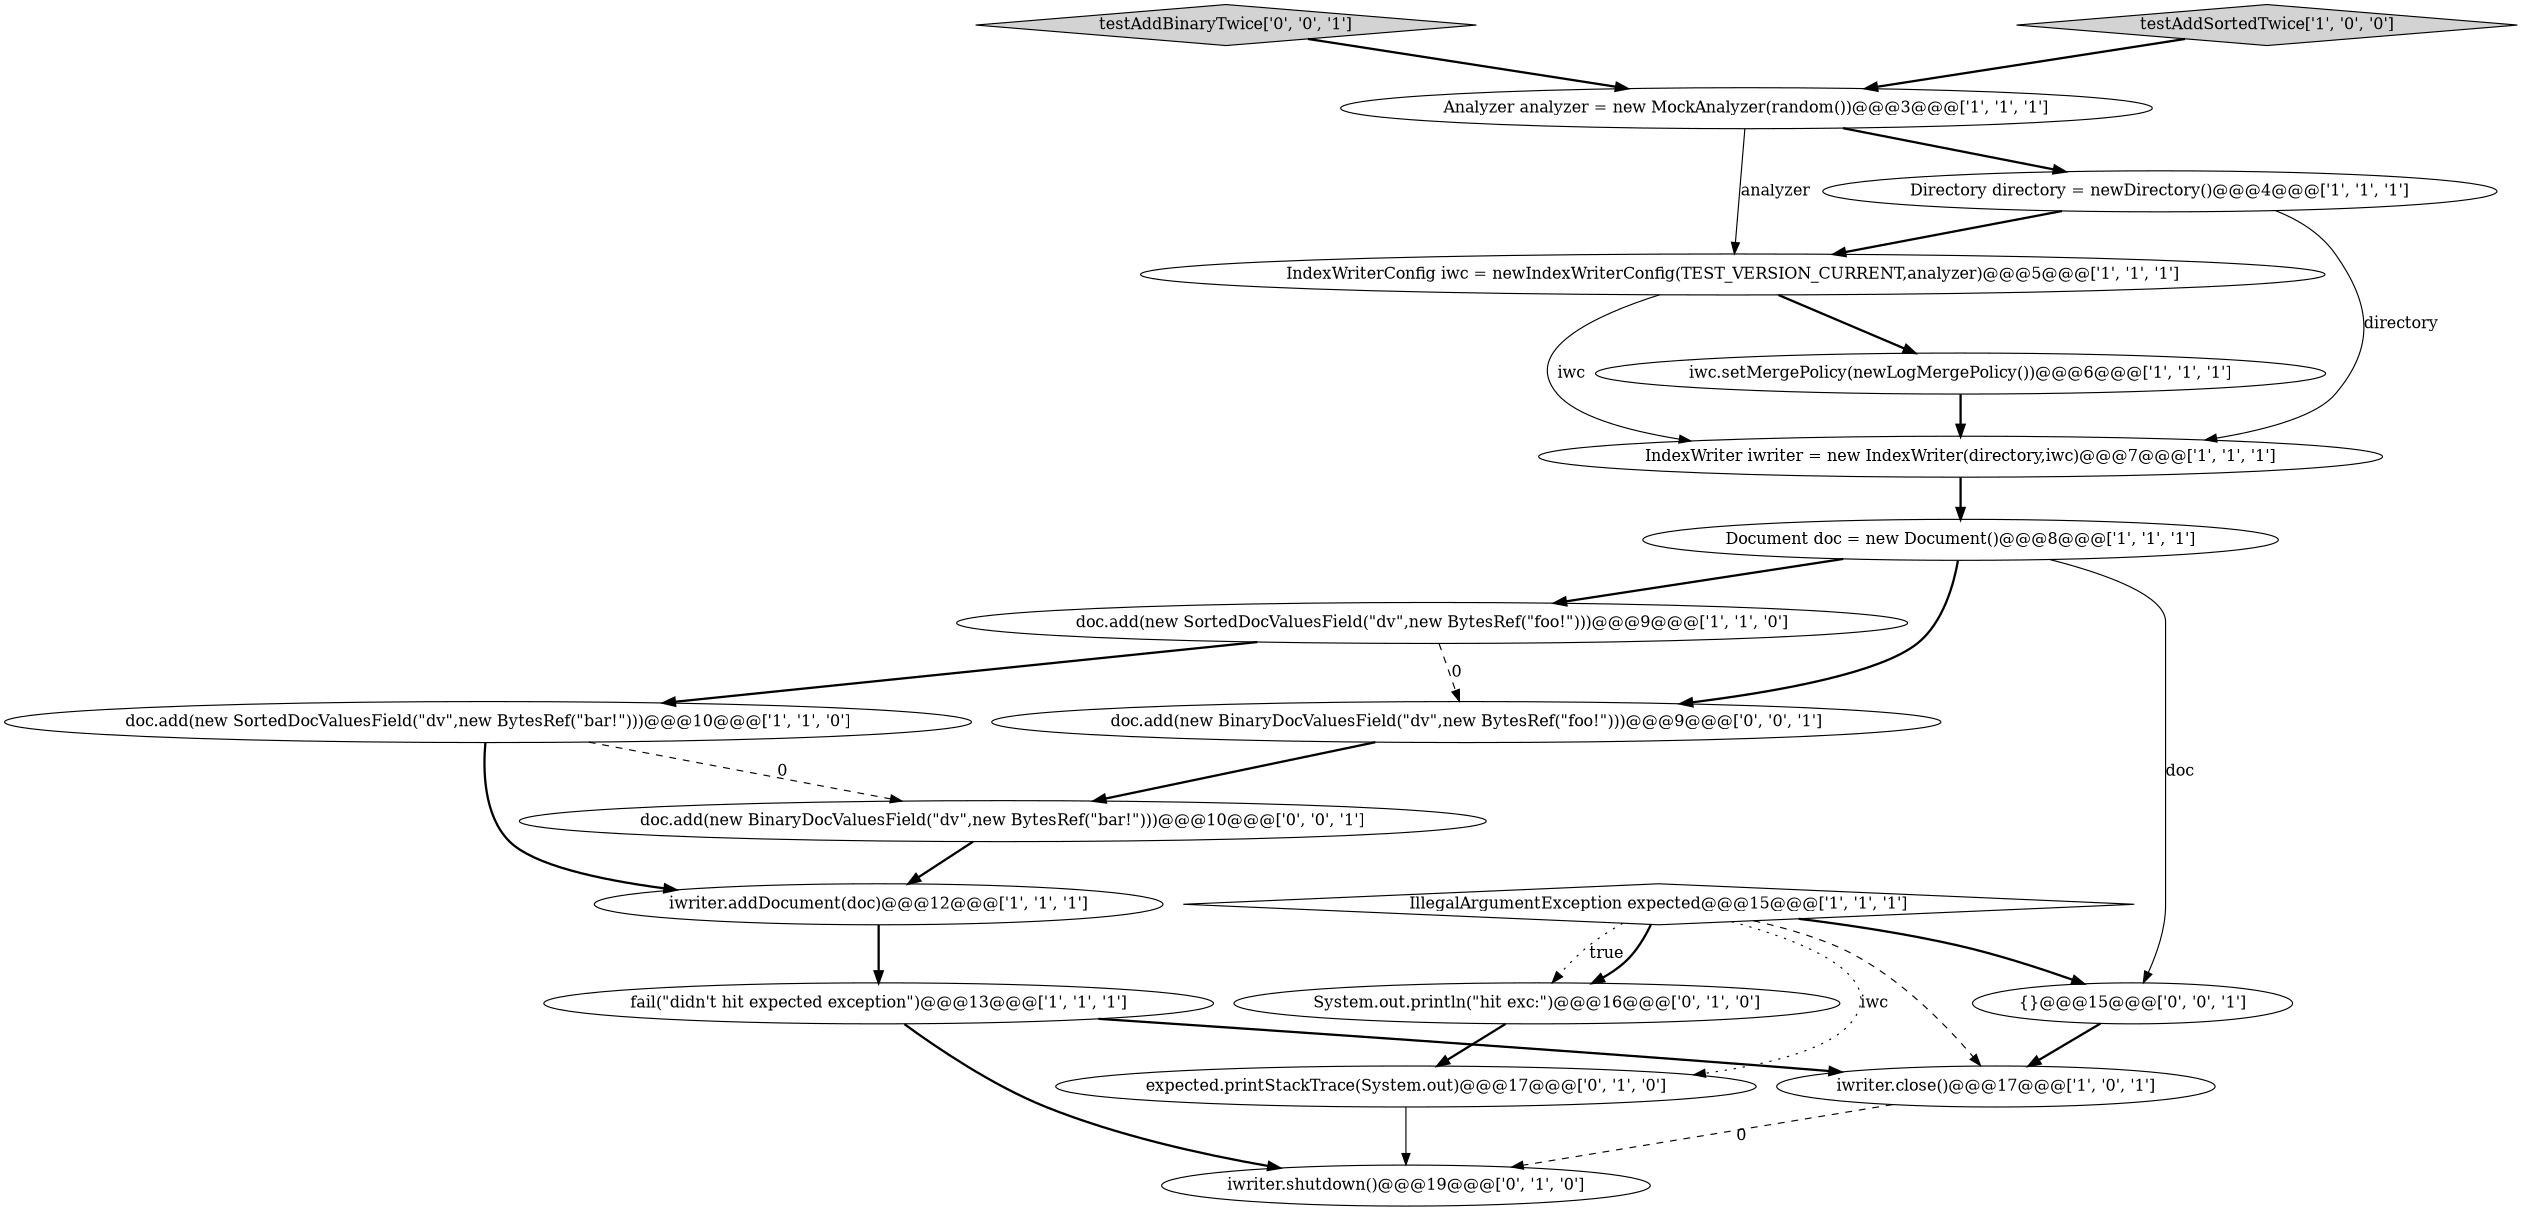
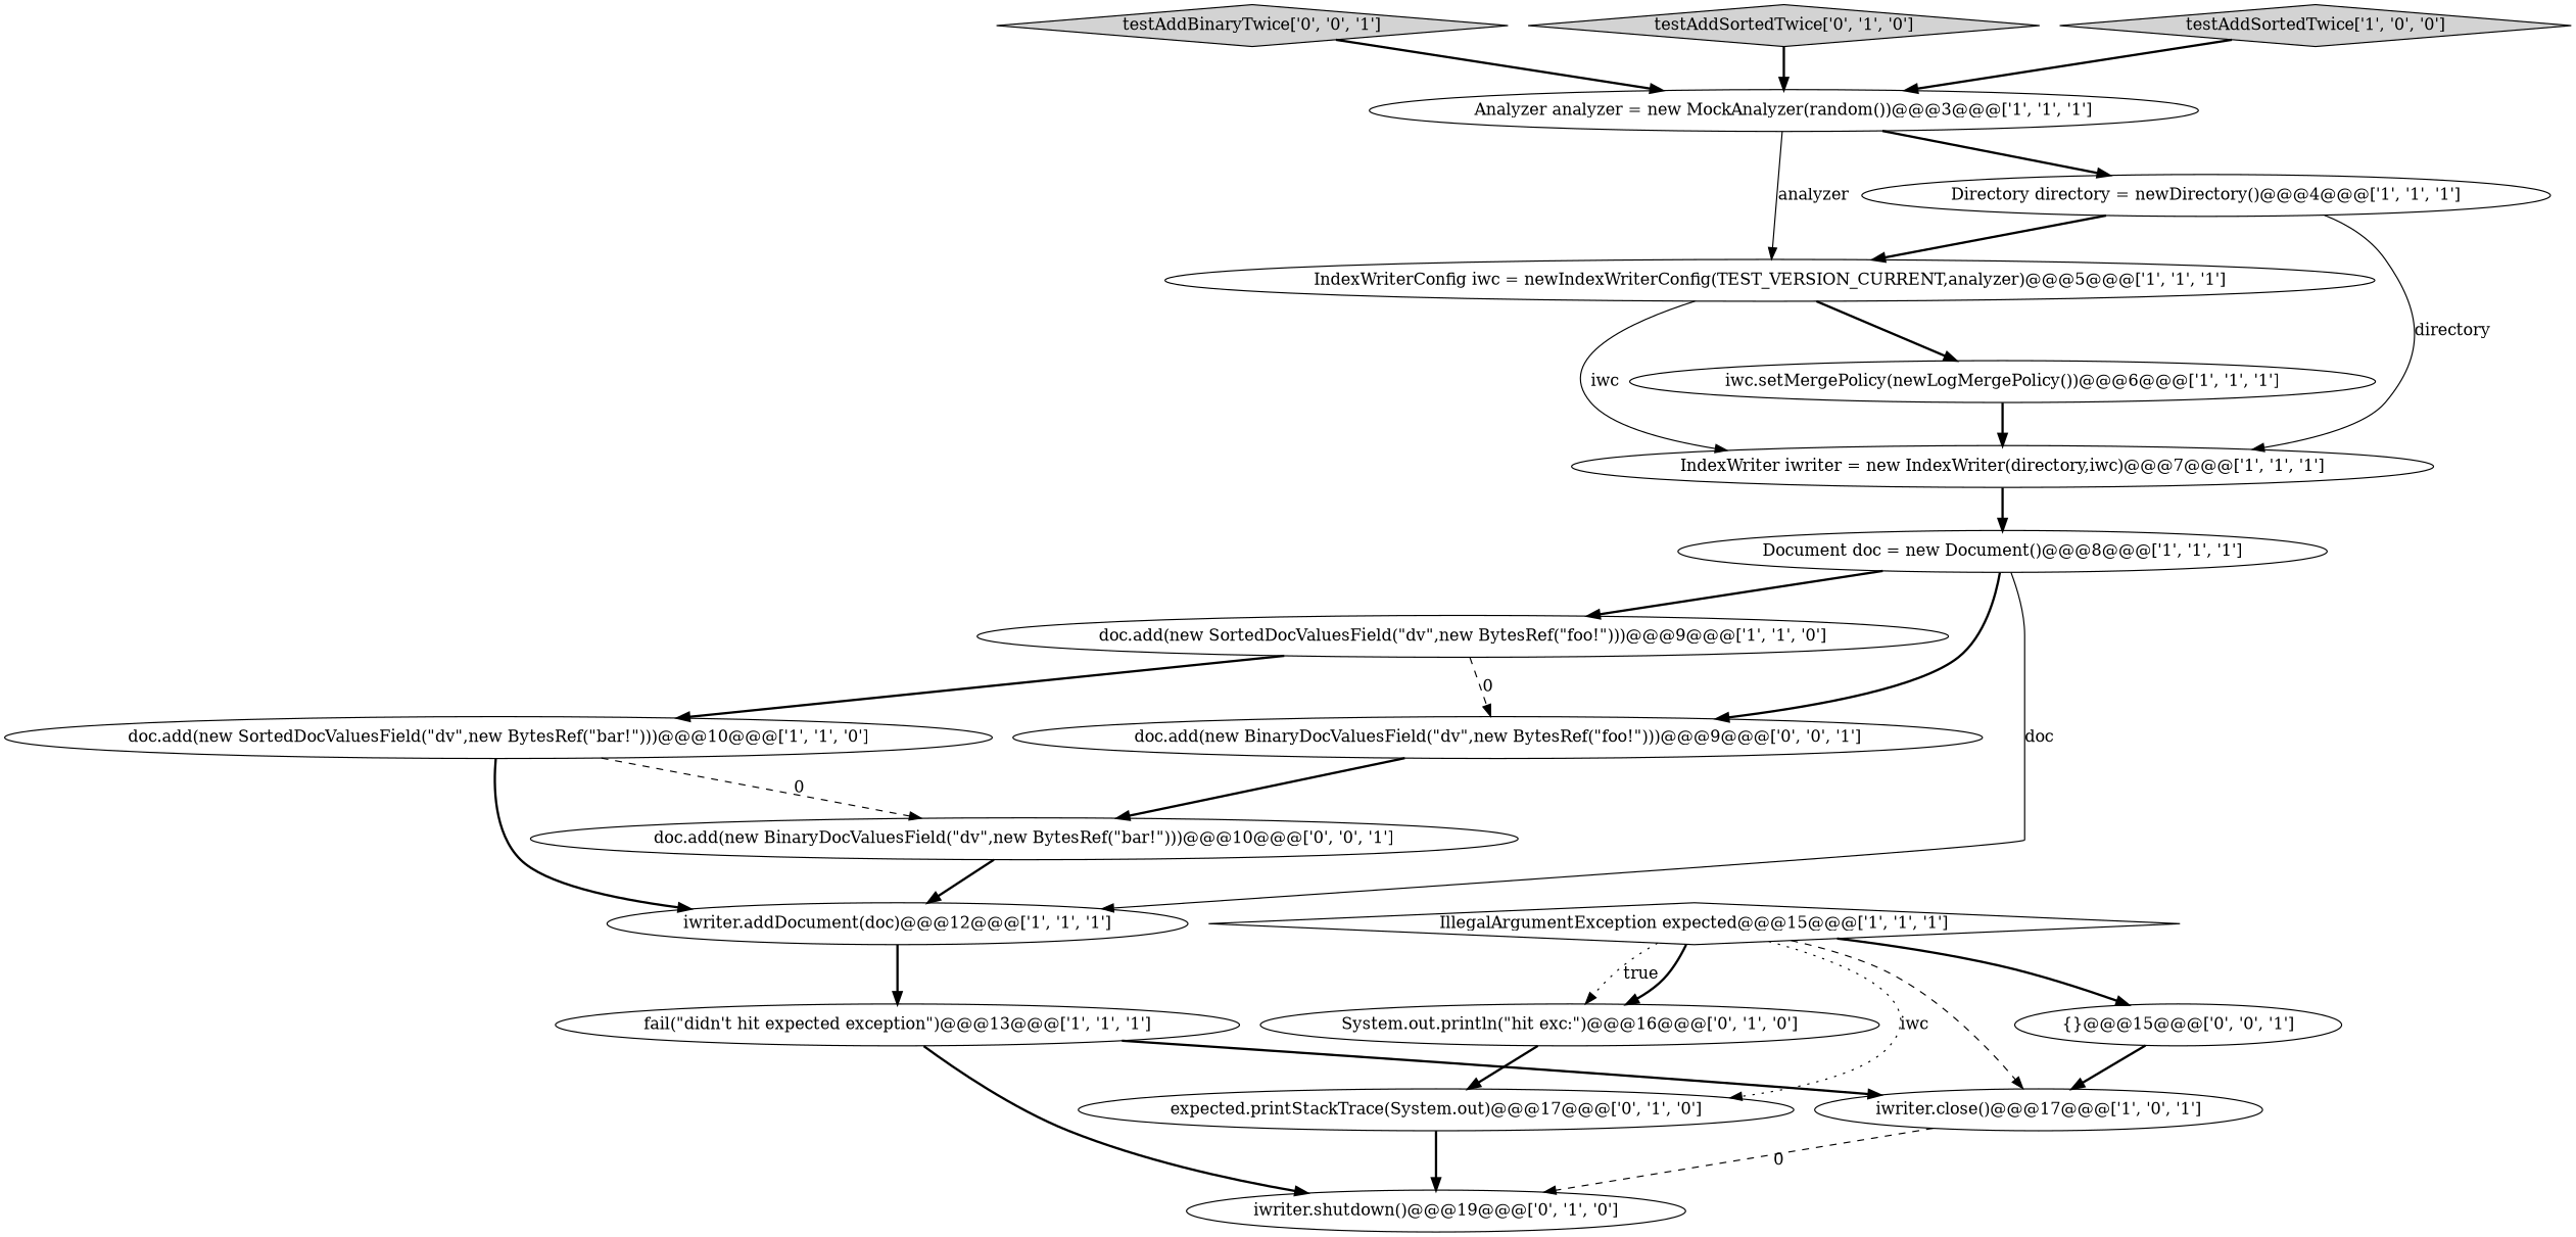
  digraph {
    node [fillcolor=white shape=ellipse style=filled]
    edge [style=bold]
    n1 [label="{}@@@15@@@['0', '0', '1']"]
    n2 [label="iwriter.close()@@@17@@@['1', '0', '1']"]
    n3 [label="iwriter.shutdown()@@@19@@@['0', '1', '0']"]
    n4 [label="doc.add(new SortedDocValuesField(\"dv\",new BytesRef(\"bar!\")))@@@10@@@['1', '1', '0']"]
    n5 [label="iwriter.addDocument(doc)@@@12@@@['1', '1', '1']"]
    n6 [label="doc.add(new BinaryDocValuesField(\"dv\",new BytesRef(\"bar!\")))@@@10@@@['0', '0', '1']"]
    n7 [label="fail(\"didn't hit expected exception\")@@@13@@@['1', '1', '1']"]
    n8 [label="IllegalArgumentException expected@@@15@@@['1', '1', '1']" shape=diamond]
    n9 [label="expected.printStackTrace(System.out)@@@17@@@['0', '1', '0']"]
    n10 [label="System.out.println(\"hit exc:\")@@@16@@@['0', '1', '0']"]
    n11 [label="IndexWriter iwriter = new IndexWriter(directory,iwc)@@@7@@@['1', '1', '1']"]
    n12 [label="Document doc = new Document()@@@8@@@['1', '1', '1']"]
    n13 [label="doc.add(new BinaryDocValuesField(\"dv\",new BytesRef(\"foo!\")))@@@9@@@['0', '0', '1']"]
    n14 [label="doc.add(new SortedDocValuesField(\"dv\",new BytesRef(\"foo!\")))@@@9@@@['1', '1', '0']"]
    n15 [label="IndexWriterConfig iwc = newIndexWriterConfig(TEST_VERSION_CURRENT,analyzer)@@@5@@@['1', '1', '1']"]
    n16 [label="iwc.setMergePolicy(newLogMergePolicy())@@@6@@@['1', '1', '1']"]
    n17 [fillcolor=lightgray label="testAddBinaryTwice['0', '0', '1']" shape=diamond]
    n18 [label="Analyzer analyzer = new MockAnalyzer(random())@@@3@@@['1', '1', '1']"]
    n19 [label="Directory directory = newDirectory()@@@4@@@['1', '1', '1']"]
+   n20 [fillcolor=lightgray label="testAddSortedTwice['0', '1', '0']" shape=diamond]
    n21 [fillcolor=lightgray label="testAddSortedTwice['1', '0', '0']" shape=diamond]
    n1 -> n2
    n2 -> n3 [label=0 style=dashed]
    n4 -> n5
    n4 -> n6 [label=0 style=dashed]
    n5 -> n7
    n6 -> n5
    n7 -> n2
    n7 -> n3
    n8 -> n1
    n8 -> n2 [style=dashed]
    n8 -> n9 [label=iwc style=dotted]
    n8 -> n10 [label=true style=dotted]
    n8 -> n10
-   n9 -> n3 [style=solid]
+   n9 -> n3
    n10 -> n9
    n11 -> n12
-   n12 -> n1 [label=doc style=solid]
+   n12 -> n5 [label=doc style=solid]
    n12 -> n13
    n12 -> n14
    n13 -> n6
    n14 -> n4
    n14 -> n13 [label=0 style=dashed]
    n15 -> n11 [label=iwc style=solid]
    n15 -> n16
    n16 -> n11
    n17 -> n18
    n18 -> n15 [label=analyzer style=solid]
    n18 -> n19
    n19 -> n11 [label=directory style=solid]
    n19 -> n15
+   n20 -> n18
    n21 -> n18
  }
